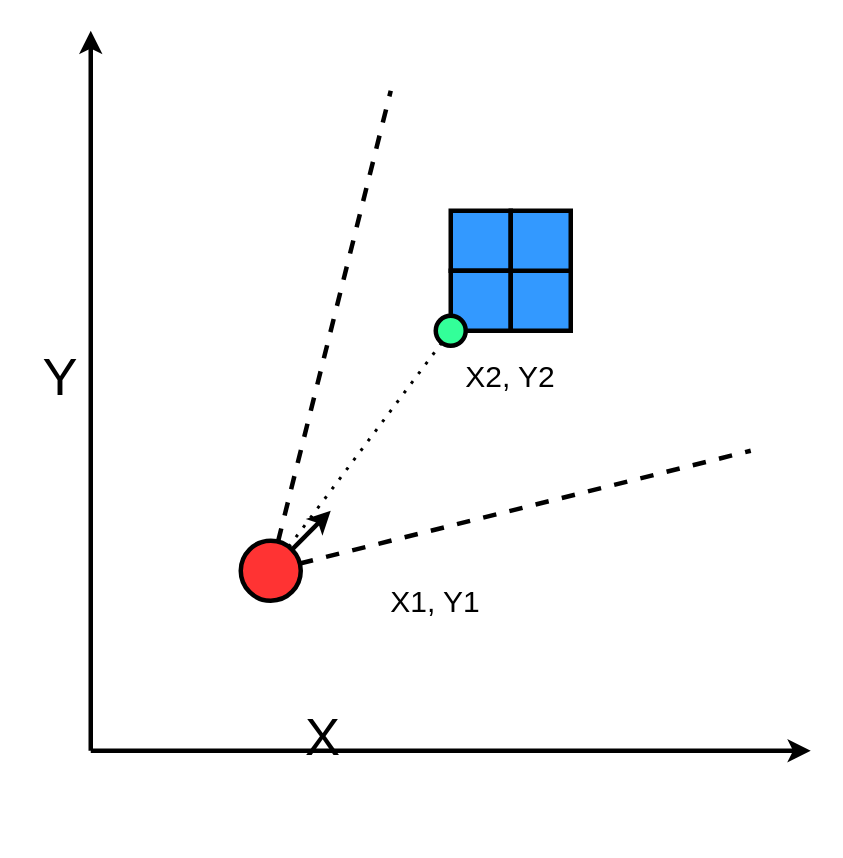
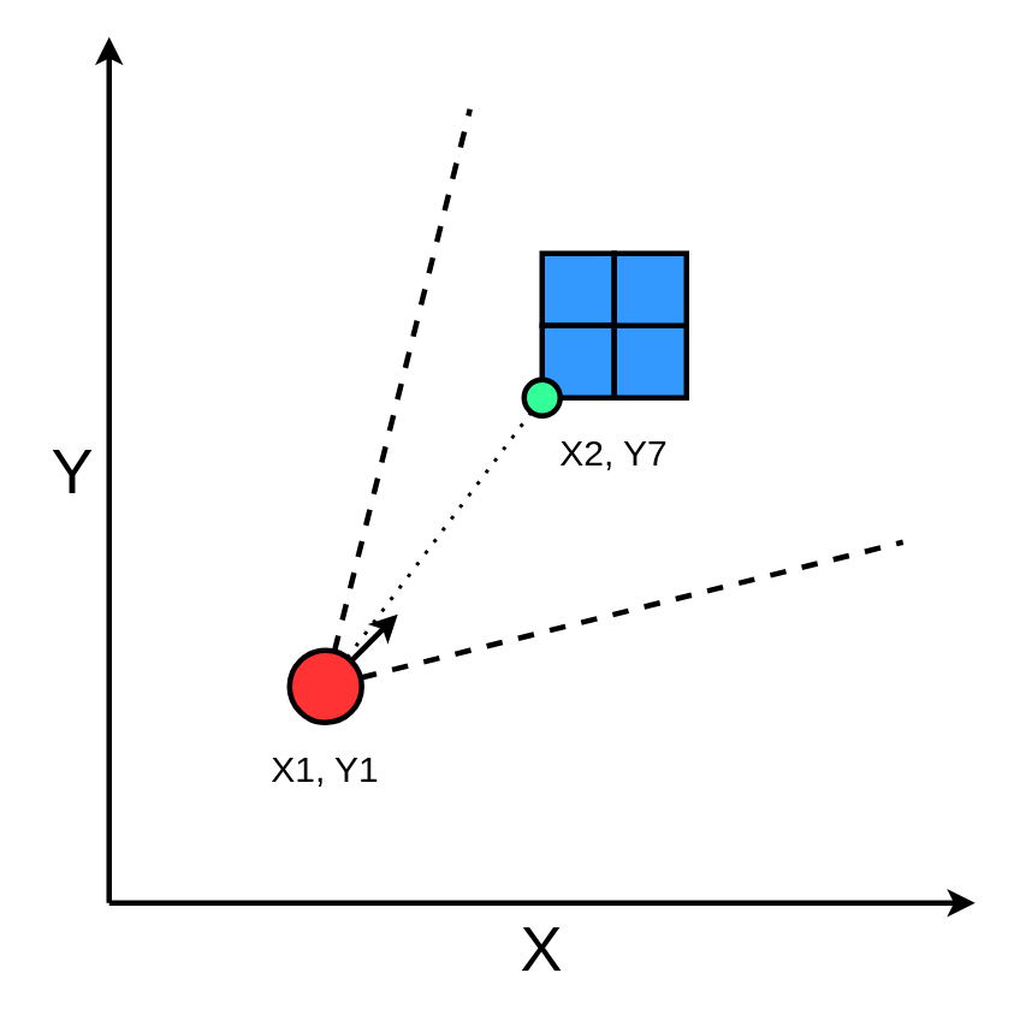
  <mxCell id="0" />
  <mxCell id="1" parent="0" />
  <mxCell id="2" value="" style="endArrow=classic;html=1;strokeWidth=3;" edge="1" parent="1"><mxGeometry width="50" height="50" relative="1" as="geometry"><mxPoint x="60" y="500" as="sourcePoint" /><mxPoint x="60" y="20" as="targetPoint" /></mxGeometry></mxCell>
  <mxCell id="3" value="" style="endArrow=classic;html=1;strokeWidth=3;" edge="1" parent="1"><mxGeometry width="50" height="50" relative="1" as="geometry"><mxPoint x="60" y="500" as="sourcePoint" /><mxPoint x="540" y="500" as="targetPoint" /></mxGeometry></mxCell>
- <mxCell id="4" value="X" style="text;html=1;strokeColor=none;fillColor=none;align=center;verticalAlign=middle;whiteSpace=wrap;rounded=0;fontSize=35;" vertex="1" parent="1"><mxGeometry x="195" y="465" width="40" height="50" as="geometry" /></mxCell>
- <mxCell id="5" value="Y" style="text;html=1;strokeColor=none;fillColor=none;align=center;verticalAlign=middle;whiteSpace=wrap;rounded=0;fontSize=35;" vertex="1" parent="1"><mxGeometry x="20" y="225" width="40" height="50" as="geometry" /></mxCell>
+ <mxCell id="4" value="X" style="text;html=1;strokeColor=none;fillColor=none;align=center;verticalAlign=middle;whiteSpace=wrap;rounded=0;fontSize=35;" vertex="1" parent="1"><mxGeometry x="280" y="500" width="40" height="50" as="geometry" /></mxCell>
+ <mxCell id="5" value="Y" style="text;html=1;strokeColor=none;fillColor=none;align=center;verticalAlign=middle;whiteSpace=wrap;rounded=0;fontSize=35;" vertex="1" parent="1"><mxGeometry x="20" y="235" width="40" height="50" as="geometry" /></mxCell>
  <mxCell id="6" value="" style="ellipse;whiteSpace=wrap;html=1;aspect=fixed;fontSize=35;strokeWidth=3;fontColor=#FF3333;fillColor=#FF3333;" vertex="1" parent="1"><mxGeometry x="160" y="360" width="40" height="40" as="geometry" /></mxCell>
  <mxCell id="7" value="" style="rounded=0;whiteSpace=wrap;html=1;fontSize=35;fontColor=#FF3333;strokeColor=#000000;strokeWidth=3;fillColor=#3399FF;" vertex="1" parent="1"><mxGeometry x="300" y="140" width="40" height="40" as="geometry" /></mxCell>
  <mxCell id="8" value="" style="rounded=0;whiteSpace=wrap;html=1;fontSize=35;fontColor=#FF3333;strokeColor=#000000;strokeWidth=3;fillColor=#3399FF;" vertex="1" parent="1"><mxGeometry x="300" y="180" width="40" height="40" as="geometry" /></mxCell>
  <mxCell id="9" value="" style="rounded=0;whiteSpace=wrap;html=1;fontSize=35;fontColor=#FF3333;strokeColor=#000000;strokeWidth=3;fillColor=#3399FF;" vertex="1" parent="1"><mxGeometry x="340" y="180" width="40" height="40" as="geometry" /></mxCell>
  <mxCell id="10" value="" style="rounded=0;whiteSpace=wrap;html=1;fontSize=35;fontColor=#FF3333;strokeColor=#000000;strokeWidth=3;fillColor=#3399FF;" vertex="1" parent="1"><mxGeometry x="340" y="140" width="40" height="40" as="geometry" /></mxCell>
  <mxCell id="11" value="" style="endArrow=classic;html=1;fontSize=35;fontColor=#FF3333;strokeWidth=3;" edge="1" parent="1" source="6"><mxGeometry width="50" height="50" relative="1" as="geometry"><mxPoint x="280" y="300" as="sourcePoint" /><mxPoint x="220" y="340" as="targetPoint" /></mxGeometry></mxCell>
  <mxCell id="12" value="" style="ellipse;whiteSpace=wrap;html=1;aspect=fixed;fontSize=35;fontColor=#FF3333;strokeColor=#000000;strokeWidth=3;fillColor=#33FF99;" vertex="1" parent="1"><mxGeometry x="290" y="210" width="20" height="20" as="geometry" /></mxCell>
  <mxCell id="13" value="" style="endArrow=none;dashed=1;html=1;fontSize=35;fontColor=#FF3333;strokeWidth=3;" edge="1" parent="1" source="6"><mxGeometry width="50" height="50" relative="1" as="geometry"><mxPoint x="270" y="220" as="sourcePoint" /><mxPoint x="260" y="60" as="targetPoint" /></mxGeometry></mxCell>
  <mxCell id="14" value="" style="endArrow=none;dashed=1;html=1;fontSize=35;fontColor=#FF3333;strokeWidth=3;" edge="1" parent="1" source="6"><mxGeometry width="50" height="50" relative="1" as="geometry"><mxPoint x="270" y="220" as="sourcePoint" /><mxPoint x="500" y="300" as="targetPoint" /></mxGeometry></mxCell>
  <mxCell id="15" value="" style="endArrow=none;dashed=1;html=1;dashPattern=1 3;strokeWidth=2;fontSize=35;fontColor=#FF3333;" edge="1" parent="1" source="6" target="12"><mxGeometry width="50" height="50" relative="1" as="geometry"><mxPoint x="270" y="220" as="sourcePoint" /><mxPoint x="320" y="170" as="targetPoint" /></mxGeometry></mxCell>
- <mxCell id="16" value="X1, Y1" style="text;html=1;strokeColor=none;fillColor=none;align=center;verticalAlign=middle;whiteSpace=wrap;rounded=0;fontSize=20;labelBackgroundColor=none;" vertex="1" parent="1"><mxGeometry x="250" y="385" width="80" height="30" as="geometry" /></mxCell>
- <mxCell id="17" value="X2, Y2" style="text;html=1;strokeColor=none;fillColor=none;align=center;verticalAlign=middle;whiteSpace=wrap;rounded=0;fontSize=20;labelBackgroundColor=none;" vertex="1" parent="1"><mxGeometry x="300" y="235" width="80" height="30" as="geometry" /></mxCell>
+ <mxCell id="16" value="X1, Y1" style="text;html=1;strokeColor=none;fillColor=none;align=center;verticalAlign=middle;whiteSpace=wrap;rounded=0;fontSize=20;labelBackgroundColor=none;" vertex="1" parent="1"><mxGeometry x="140" y="410" width="80" height="30" as="geometry" /></mxCell>
+ <mxCell id="17" value="X2, Y7" style="text;html=1;strokeColor=none;fillColor=none;align=center;verticalAlign=middle;whiteSpace=wrap;rounded=0;fontSize=20;labelBackgroundColor=none;" vertex="1" parent="1"><mxGeometry x="300" y="235" width="80" height="30" as="geometry" /></mxCell>
